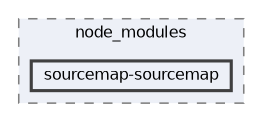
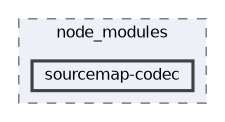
  digraph {
    compound=true
-   n1 [color=grey25 fillcolor="#edf0f7" fontname=Helvetica fontsize=10 height=0.2 label="sourcemap-sourcemap" shape=box style="filled,bold" width=0.4]
+   n1 [color=grey25 fillcolor="#edf0f7" fontname=Helvetica fontsize=10 height=0.2 label="sourcemap-codec" shape=box style="filled,bold" width=0.4]
    subgraph cluster_1 {
      bgcolor="#edf0f7"
      fontname=Helvetica
      fontsize=10
      label=node_modules
      pencolor=grey50
      style="filled,dashed"
      n1
    }
  }
